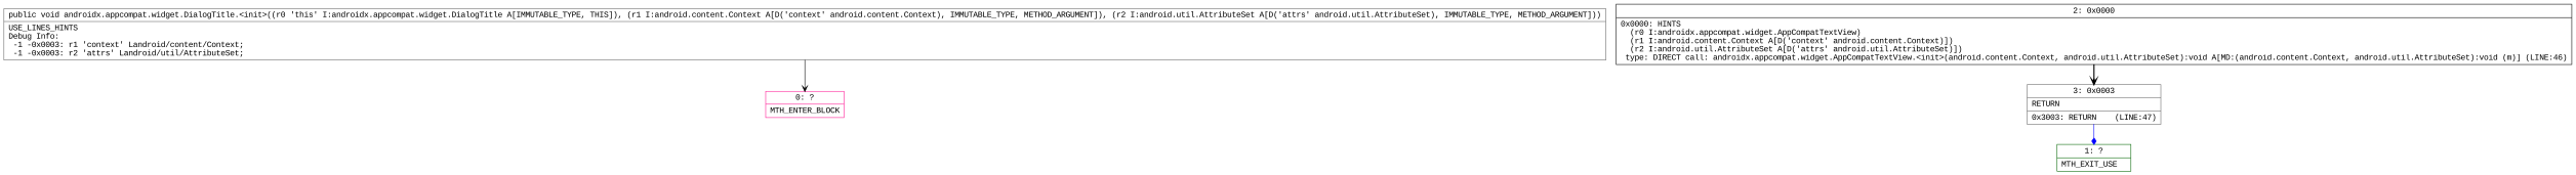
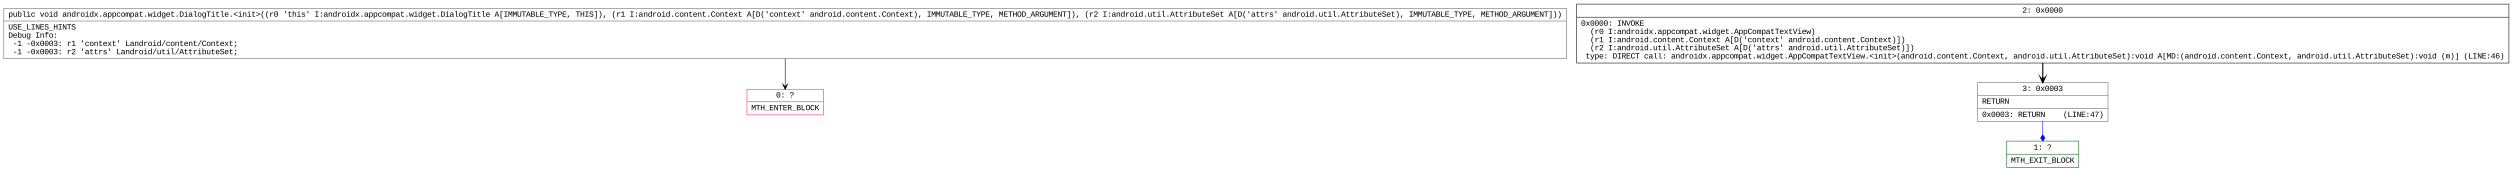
  digraph {
    fontname="Liberation Mono"
    node [color=gray40 fontname="Liberation Mono" shape=record]
    edge [arrowhead=vee color=black fontname="Liberation Mono" style=solid]
    n1 [color=deeppink label="{0\:\ ?|MTH_ENTER_BLOCK\l}"]
-   n2 [color=black label="{2\:\ 0x0000|0x0000: HINTS  \l  (r0 I:androidx.appcompat.widget.AppCompatTextView)\l  (r1 I:android.content.Context A[D('context' android.content.Context)])\l  (r2 I:android.util.AttributeSet A[D('attrs' android.util.AttributeSet)])\l type: DIRECT call: androidx.appcompat.widget.AppCompatTextView.\<init\>(android.content.Context, android.util.AttributeSet):void A[MD:(android.content.Context, android.util.AttributeSet):void (m)] (LINE:46)\l}"]
-   n3 [label="{3\:\ 0x0003|RETURN\l|0x3003: RETURN    (LINE:47)\l}"]
-   n4 [color=darkgreen label="{1\:\ ?|MTH_EXIT_USE\l}"]
+   n2 [color=black label="{2\:\ 0x0000|0x0000: INVOKE  \l  (r0 I:androidx.appcompat.widget.AppCompatTextView)\l  (r1 I:android.content.Context A[D('context' android.content.Context)])\l  (r2 I:android.util.AttributeSet A[D('attrs' android.util.AttributeSet)])\l type: DIRECT call: androidx.appcompat.widget.AppCompatTextView.\<init\>(android.content.Context, android.util.AttributeSet):void A[MD:(android.content.Context, android.util.AttributeSet):void (m)] (LINE:46)\l}"]
+   n3 [label="{3\:\ 0x0003|RETURN\l|0x0003: RETURN    (LINE:47)\l}"]
+   n4 [color=darkgreen label="{1\:\ ?|MTH_EXIT_BLOCK\l}"]
    n5 [label="{public void androidx.appcompat.widget.DialogTitle.\<init\>((r0 'this' I:androidx.appcompat.widget.DialogTitle A[IMMUTABLE_TYPE, THIS]), (r1 I:android.content.Context A[D('context' android.content.Context), IMMUTABLE_TYPE, METHOD_ARGUMENT]), (r2 I:android.util.AttributeSet A[D('attrs' android.util.AttributeSet), IMMUTABLE_TYPE, METHOD_ARGUMENT]))  | USE_LINES_HINTS\lDebug Info:\l  \-1 \-0x0003: r1 'context' Landroid\/content\/Context;\l  \-1 \-0x0003: r2 'attrs' Landroid\/util\/AttributeSet;\l}"]
    n2 -> n3 [style=bold]
    n3 -> n4 [arrowhead=diamond color=blue]
    n5 -> n1
  }
